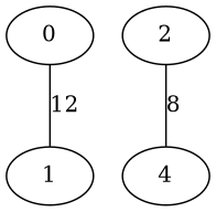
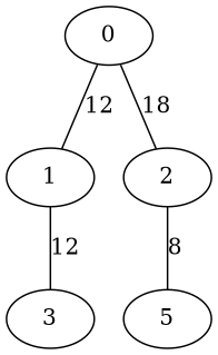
  graph {
    0
    1
    2
-   4
+   3
+   4 [label=5]
    0 -- 1 [label=12]
+   0 -- 2 [label=18]
+   1 -- 3 [label=12]
    2 -- 4 [label=8]
  }
